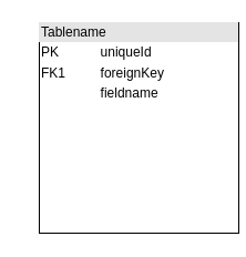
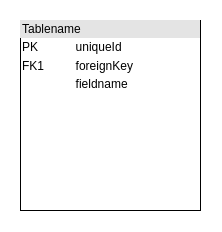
  <mxCell id="0" />
  <mxCell id="1" parent="0" />
- <mxCell id="2" value="&lt;div style=&quot;box-sizing:border-box;width:100%;background:#e4e4e4;padding:2px;&quot;&gt;Tablename&lt;/div&gt;&lt;table style=&quot;width:100%;font-size:1em;&quot; cellpadding=&quot;2&quot; cellspacing=&quot;0&quot;&gt;&lt;tr&gt;&lt;td&gt;PK&lt;/td&gt;&lt;td&gt;uniqueId&lt;/td&gt;&lt;/tr&gt;&lt;tr&gt;&lt;td&gt;FK1&lt;/td&gt;&lt;td&gt;foreignKey&lt;/td&gt;&lt;/tr&gt;&lt;tr&gt;&lt;td&gt;&lt;/td&gt;&lt;td&gt;fieldname&lt;/td&gt;&lt;/tr&gt;&lt;/table&gt;" style="verticalAlign=top;align=left;overflow=fill;html=1;container=1;" vertex="1" parent="1"><mxGeometry x="35" y="20" width="180" height="190" as="geometry" /></mxCell>
+ <mxCell id="2" value="&lt;div style=&quot;box-sizing:border-box;width:100%;background:#e4e4e4;padding:2px;&quot;&gt;Tablename&lt;/div&gt;&lt;table style=&quot;width:100%;font-size:1em;&quot; cellpadding=&quot;2&quot; cellspacing=&quot;0&quot;&gt;&lt;tr&gt;&lt;td&gt;PK&lt;/td&gt;&lt;td&gt;uniqueId&lt;/td&gt;&lt;/tr&gt;&lt;tr&gt;&lt;td&gt;FK1&lt;/td&gt;&lt;td&gt;foreignKey&lt;/td&gt;&lt;/tr&gt;&lt;tr&gt;&lt;td&gt;&lt;/td&gt;&lt;td&gt;fieldname&lt;/td&gt;&lt;/tr&gt;&lt;/table&gt;" style="verticalAlign=top;align=left;overflow=fill;html=1;container=1;" vertex="1" parent="1"><mxGeometry x="20" y="20" width="180" height="190" as="geometry" /></mxCell>
